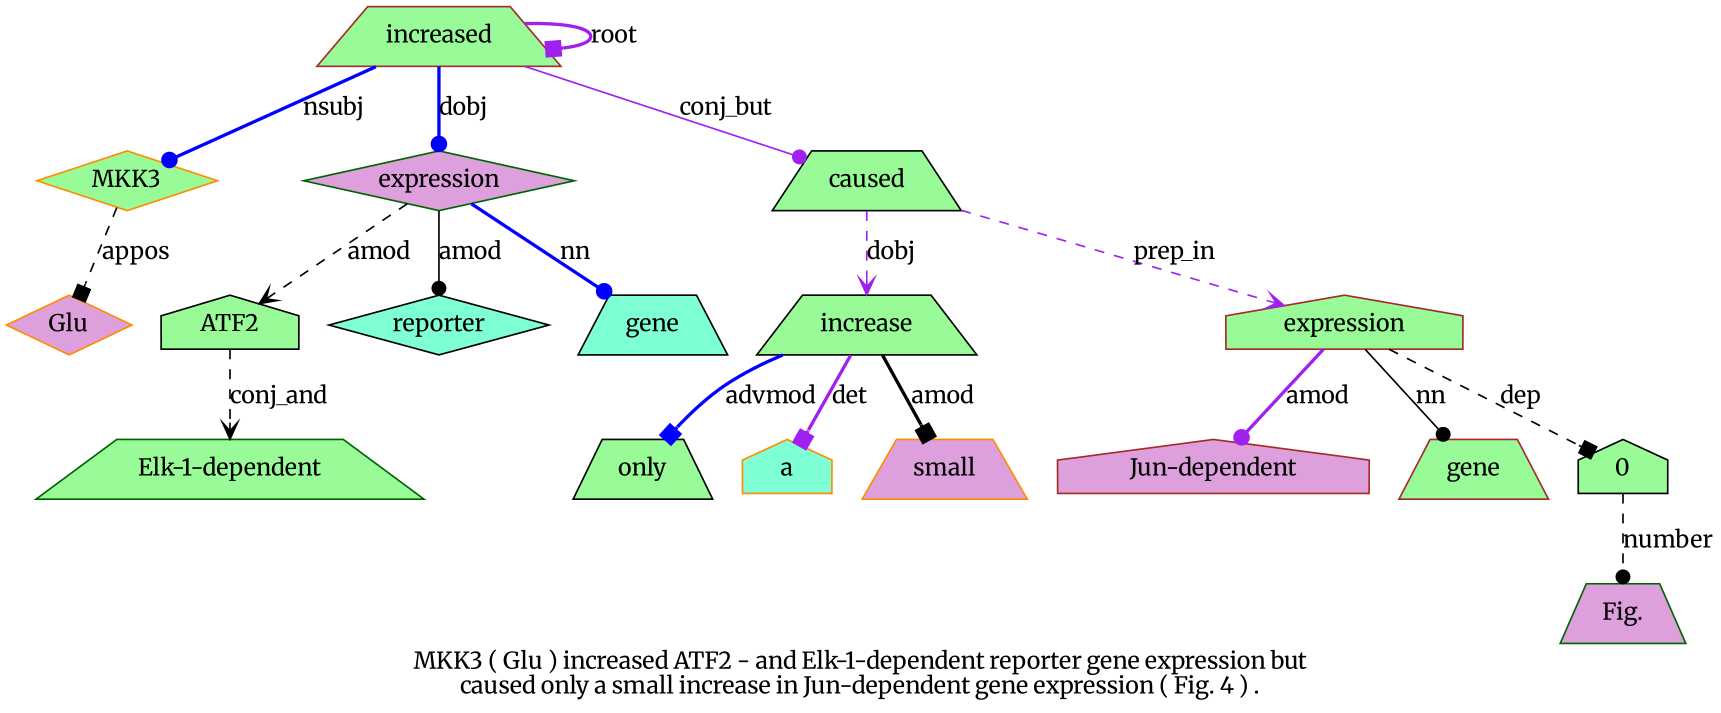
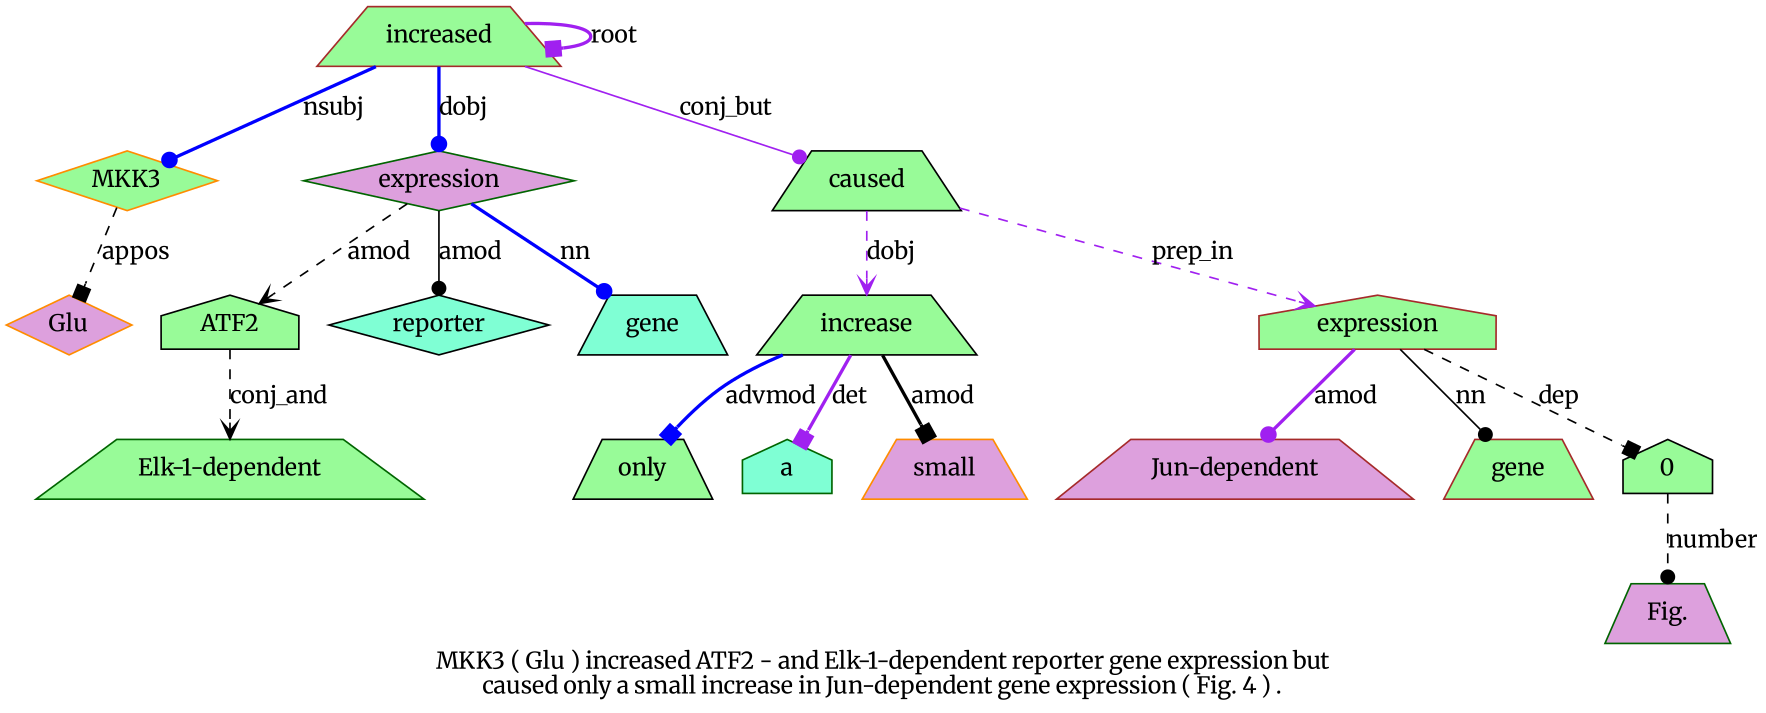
  digraph {
    fontname=Merriweather
    label="MKK3 ( Glu ) increased ATF2 - and Elk-1-dependent reporter gene expression but\ncaused only a small increase in Jun-dependent gene expression ( Fig. 4 ) ."
    node [color=black fillcolor=palegreen fontname=Merriweather shape=trapezium style=filled]
    edge [arrowhead=dot color=black fontname=Merriweather style=bold]
    n1 [color=brown label=increased]
    n2 [color=darkorange label=MKK3 shape=diamond]
    n3 [color=darkgreen fillcolor=plum label=expression shape=diamond]
    n4 [label=caused]
    n5 [color=darkorange fillcolor=plum label=Glu shape=diamond]
    n6 [label=ATF2 shape=house]
    n7 [fillcolor=aquamarine label=reporter shape=diamond]
    n8 [fillcolor=aquamarine label=gene]
    n9 [label=increase]
    n10 [color=brown label=expression shape=house]
    n11 [color=darkgreen label="Elk-1-dependent"]
    n12 [label=only]
-   n13 [color=darkorange fillcolor=aquamarine label=a shape=house]
+   n13 [color=darkgreen fillcolor=aquamarine label=a shape=house]
    n14 [color=darkorange fillcolor=plum label=small]
-   n15 [color=brown fillcolor=plum label="Jun-dependent" shape=house]
+   n15 [color=brown fillcolor=plum label="Jun-dependent"]
    n16 [color=brown label=gene]
    n17 [label=0 shape=house]
    n18 [color=darkgreen fillcolor=plum label="Fig."]
    n1 -> n1 [arrowhead=box color=purple label=root]
    n1 -> n2 [color=blue label=nsubj]
    n1 -> n3 [color=blue label=dobj]
    n1 -> n4 [color=purple label=conj_but style=solid]
    n2 -> n5 [arrowhead=box label=appos style=dashed]
    n3 -> n6 [arrowhead=vee label=amod style=dashed]
    n3 -> n7 [label=amod style=solid]
    n3 -> n8 [color=blue label=nn]
    n4 -> n9 [arrowhead=vee color=purple label=dobj style=dashed]
    n4 -> n10 [arrowhead=vee color=purple label=prep_in style=dashed]
    n6 -> n11 [arrowhead=vee label=conj_and style=dashed]
    n9 -> n12 [arrowhead=box color=blue label=advmod]
    n9 -> n13 [arrowhead=box color=purple label=det]
    n9 -> n14 [arrowhead=box label=amod]
    n10 -> n15 [color=purple label=amod]
    n10 -> n16 [label=nn style=solid]
    n10 -> n17 [arrowhead=box label=dep style=dashed]
    n17 -> n18 [label=number style=dashed]
  }
